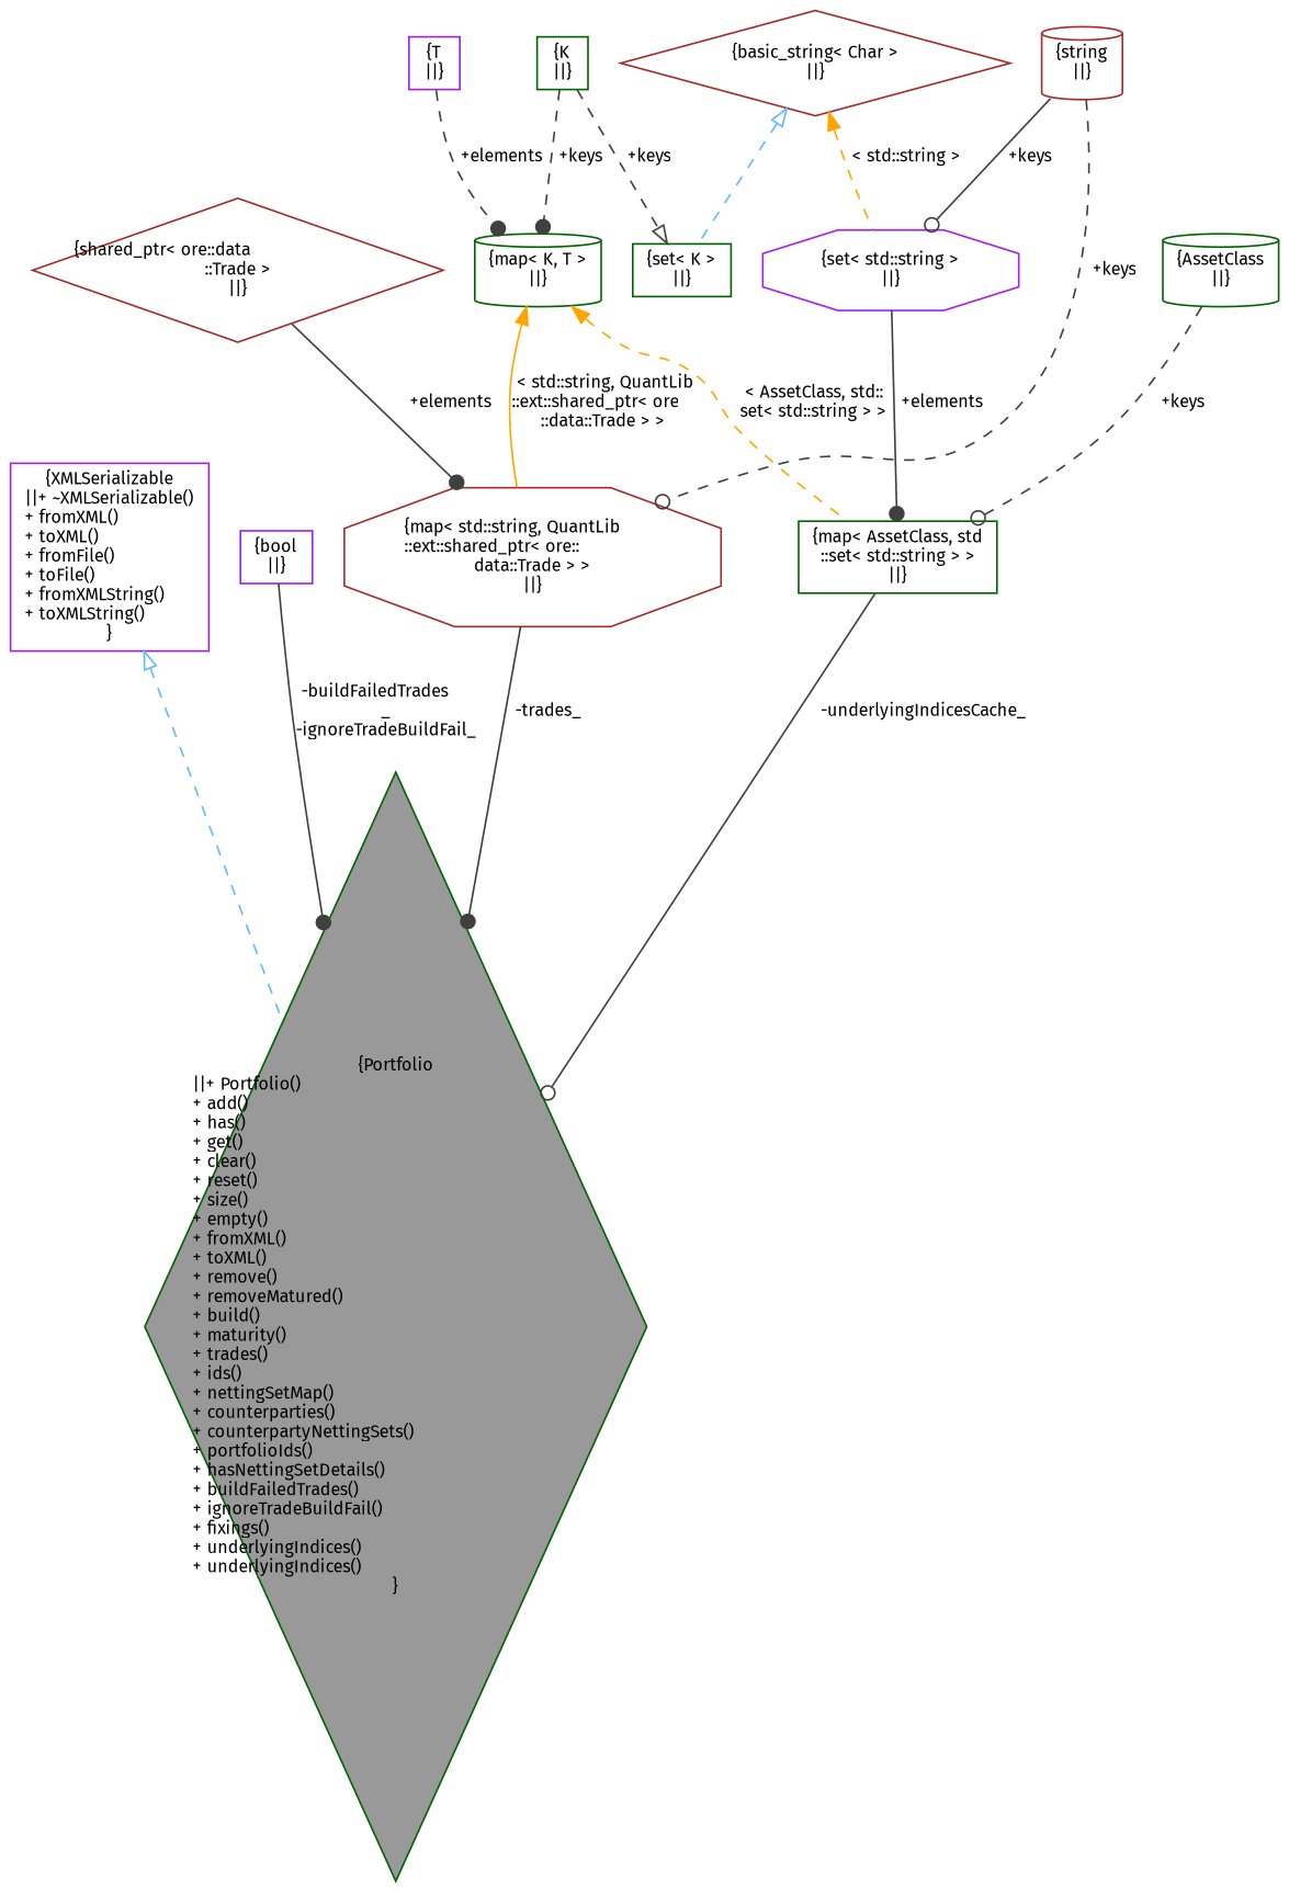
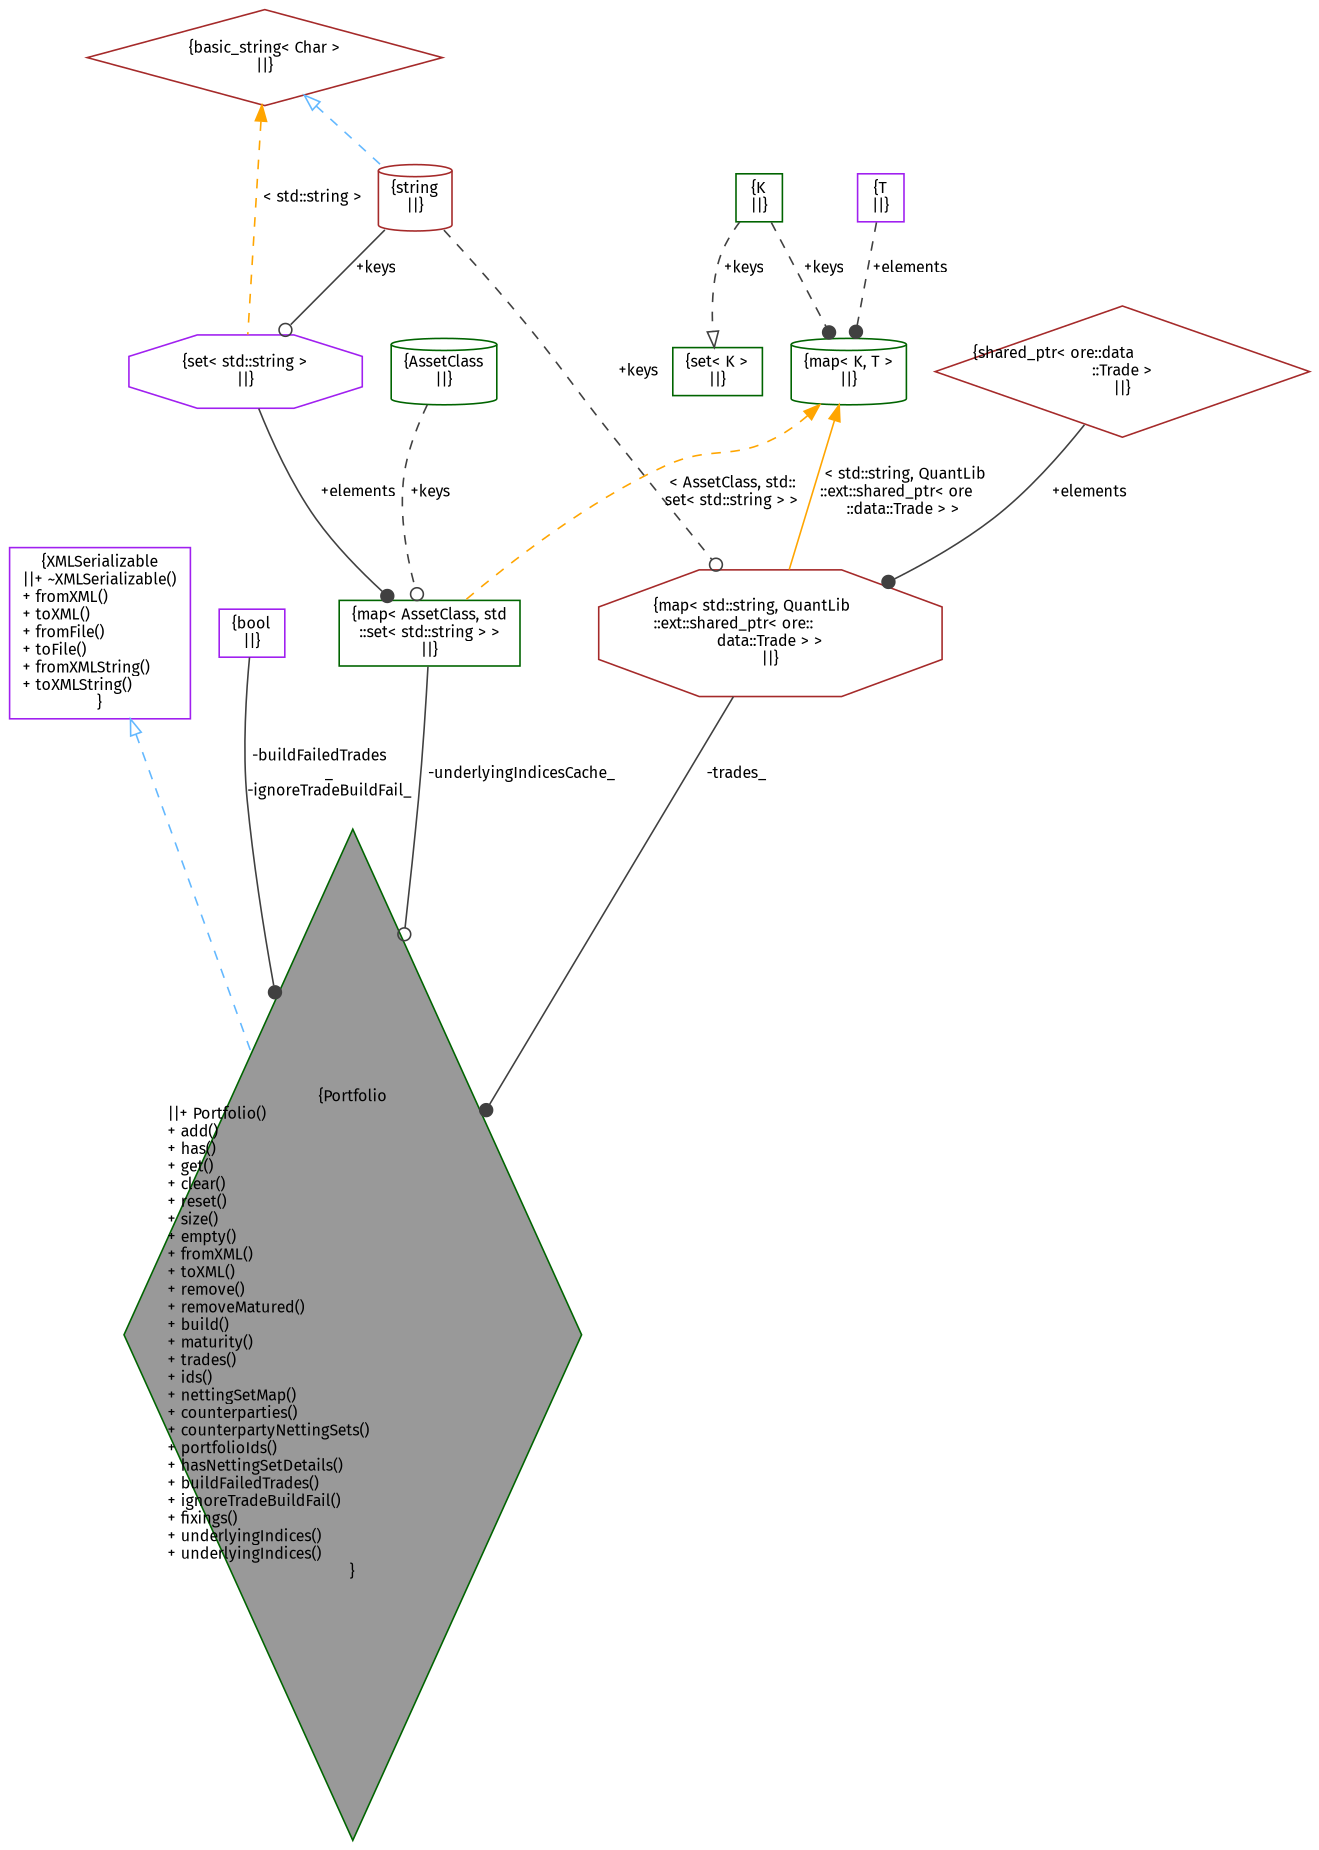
  digraph {
    fontname="Fira Sans"
    node [color=darkgreen fillcolor=white fontname="Fira Sans" fontsize=10 shape=box style=filled]
    edge [color=grey25 fontname="Fira Sans" fontsize=10 labelfontname=Helvetica labelfontsize=10 style=dashed arrowhead=dot]
    n1 [fillcolor=grey60 fontcolor=black height=0.2 label="{Portfolio\n||+ Portfolio()\l+ add()\l+ has()\l+ get()\l+ clear()\l+ reset()\l+ size()\l+ empty()\l+ fromXML()\l+ toXML()\l+ remove()\l+ removeMatured()\l+ build()\l+ maturity()\l+ trades()\l+ ids()\l+ nettingSetMap()\l+ counterparties()\l+ counterpartyNettingSets()\l+ portfolioIds()\l+ hasNettingSetDetails()\l+ buildFailedTrades()\l+ ignoreTradeBuildFail()\l+ fixings()\l+ underlyingIndices()\l+ underlyingIndices()\l}" shape=diamond width=0.4]
    n2 [color=purple height=0.2 label="{XMLSerializable\n||+ ~XMLSerializable()\l+ fromXML()\l+ toXML()\l+ fromFile()\l+ toFile()\l+ fromXMLString()\l+ toXMLString()\l}" width=0.4]
    n3 [color=purple height=0.2 label="{bool\n||}" width=0.4]
    n4 [color=brown height=0.2 label="{map\< std::string, QuantLib\l::ext::shared_ptr\< ore::\ldata::Trade \> \>\n||}" shape=octagon width=0.4]
    n5 [color=brown height=0.2 label="{string\n||}" shape=cylinder width=0.4]
    n6 [color=purple height=0.2 label="{set\< std::string \>\n||}" shape=octagon width=0.4]
    n7 [height=0.2 label="{map\< AssetClass, std\l::set\< std::string \> \>\n||}" width=0.4]
    n8 [color=brown height=0.2 label="{basic_string\< Char \>\n||}" shape=diamond width=0.4]
    n9 [color=brown height=0.2 label="{shared_ptr\< ore::data\l::Trade \>\n||}" shape=diamond width=0.4]
    n10 [height=0.2 label="{map\< K, T \>\n||}" shape=cylinder width=0.4]
    n11 [height=0.2 label="{K\n||}" width=0.4]
    n12 [height=0.2 label="{set\< K \>\n||}" width=0.4]
    n13 [color=purple height=0.2 label="{T\n||}" width=0.4]
    n14 [height=0.2 label="{AssetClass\n||}" shape=cylinder width=0.4]
    n2 -> n1 [arrowtail=onormal color=steelblue1 dir=back arrowhead=""]
    n3 -> n1 [label=" -buildFailedTrades\l_\n-ignoreTradeBuildFail_" style=solid]
    n4 -> n1 [label=" -trades_" style=solid]
    n5 -> n4 [arrowhead=odot label=" +keys"]
    n5 -> n6 [arrowhead=odot label=" +keys" style=solid]
    n6 -> n7 [label=" +elements" style=solid]
    n7 -> n1 [arrowhead=odot label=" -underlyingIndicesCache_" style=solid]
-   n8 -> n12 [arrowtail=onormal color=steelblue1 dir=back arrowhead=""]
+   n8 -> n5 [arrowtail=onormal color=steelblue1 dir=back arrowhead=""]
    n8 -> n6 [color=orange dir=back label=" \< std::string \>" arrowhead=""]
    n9 -> n4 [label=" +elements" style=solid]
    n10 -> n4 [color=orange dir=back label=" \< std::string, QuantLib\l::ext::shared_ptr\< ore\l::data::Trade \> \>" style=solid arrowhead=""]
    n10 -> n7 [color=orange dir=back label=" \< AssetClass, std::\lset\< std::string \> \>" arrowhead=""]
    n11 -> n10 [label=" +keys"]
    n11 -> n12 [arrowhead=onormal label=" +keys"]
    n13 -> n10 [label=" +elements"]
    n14 -> n7 [arrowhead=odot label=" +keys"]
  }
